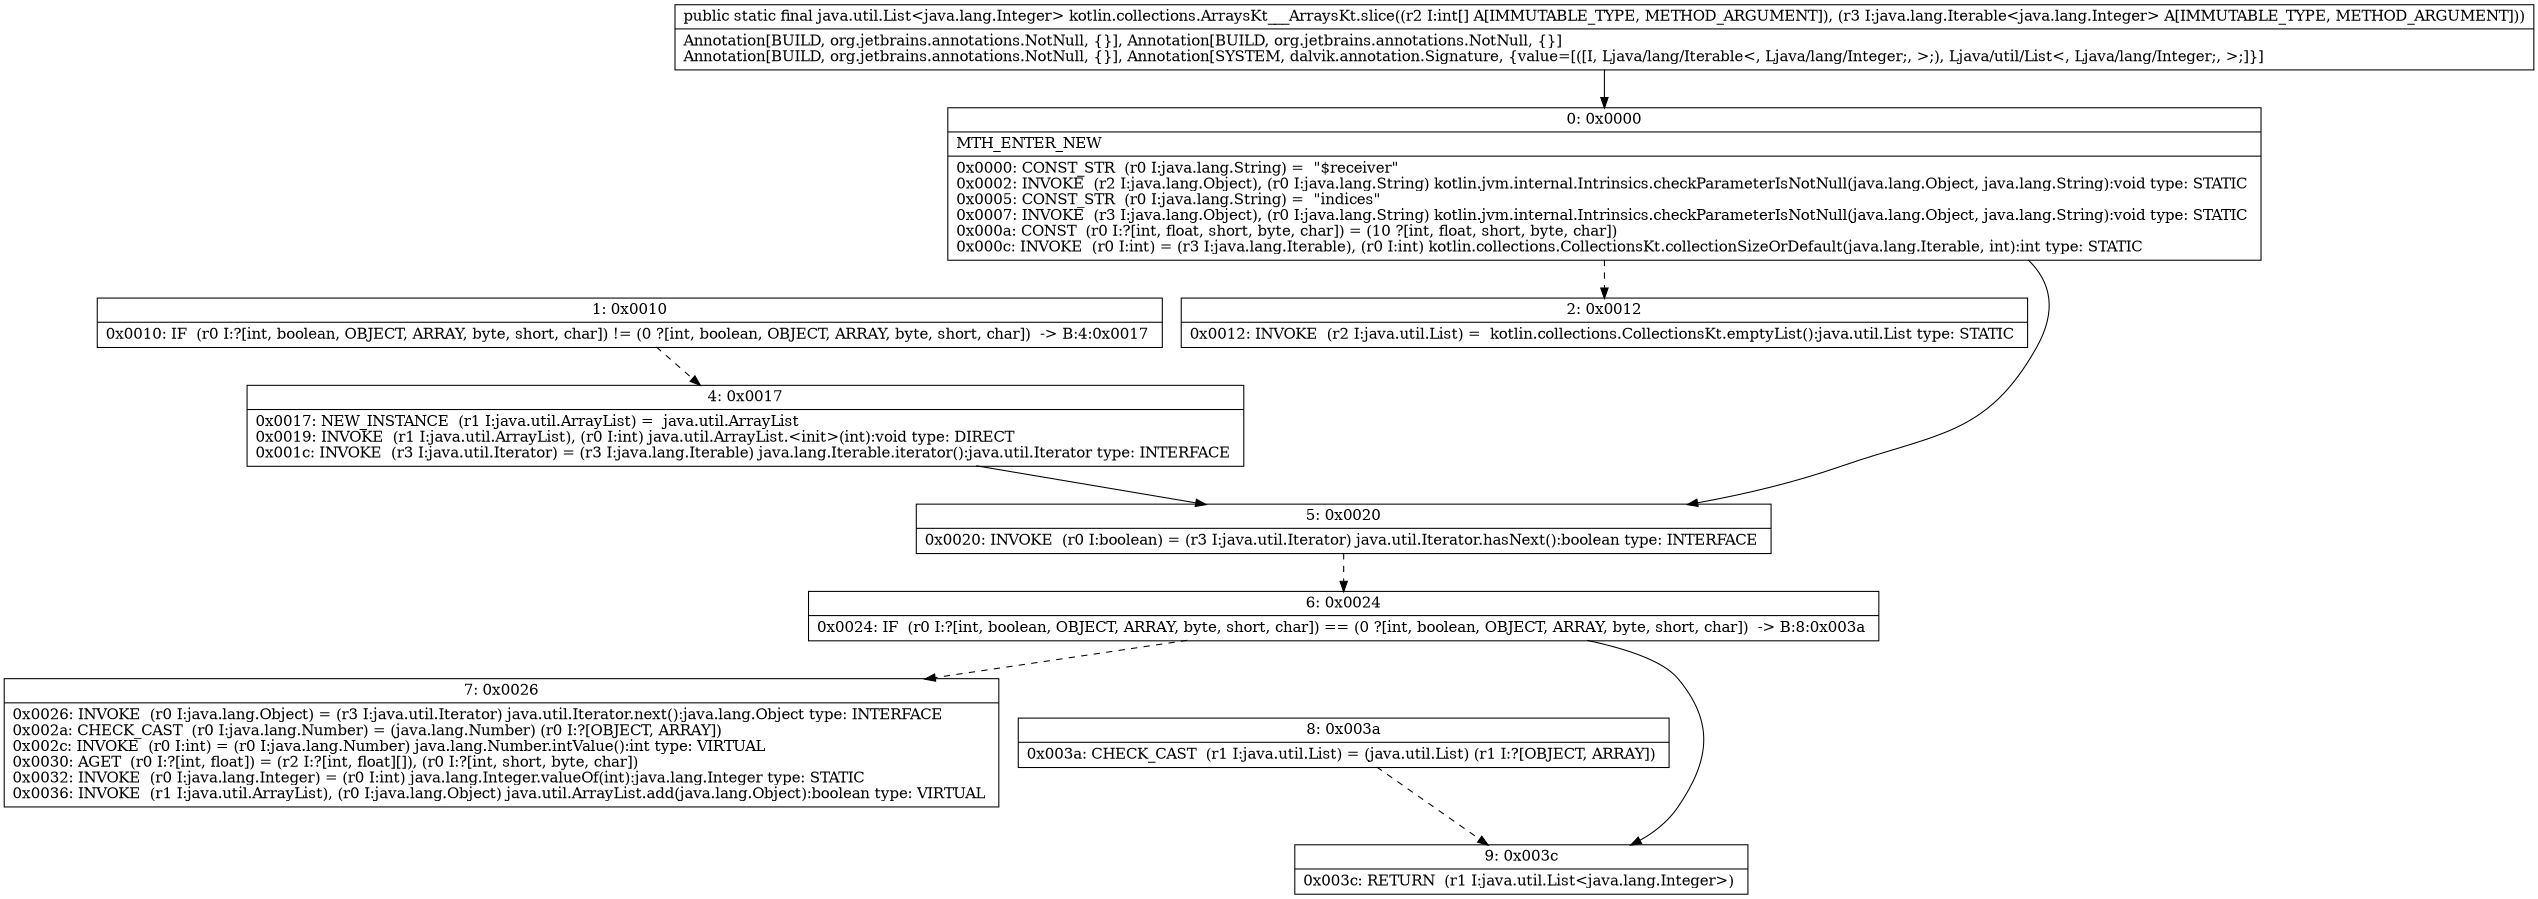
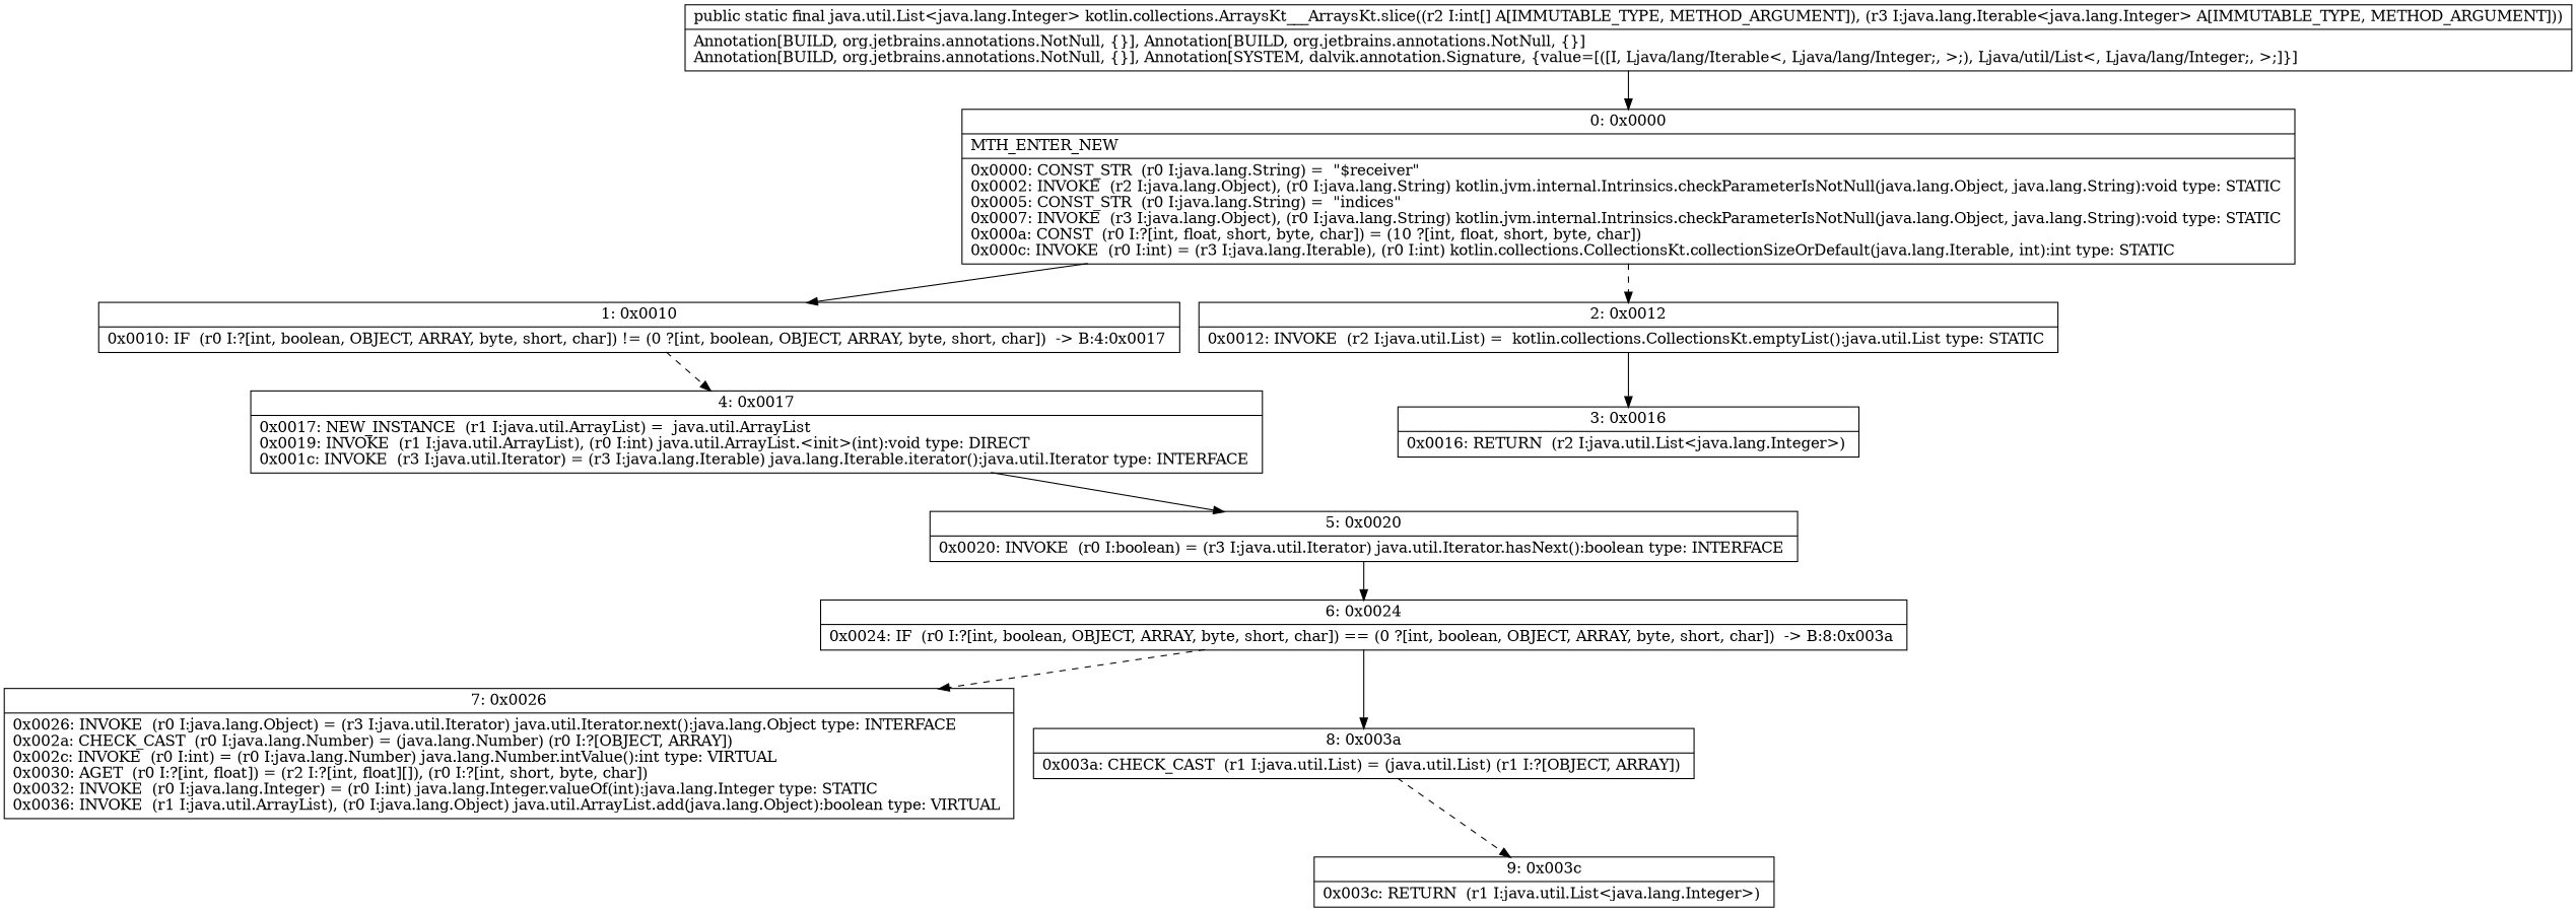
  digraph {
    fontname="DejaVu Serif"
    node [fontname="DejaVu Serif" shape=record]
    edge [fontname="DejaVu Serif"]
    n1 [label="{0\:\ 0x0000|MTH_ENTER_NEW\l|0x0000: CONST_STR  (r0 I:java.lang.String) =  \"$receiver\" \l0x0002: INVOKE  (r2 I:java.lang.Object), (r0 I:java.lang.String) kotlin.jvm.internal.Intrinsics.checkParameterIsNotNull(java.lang.Object, java.lang.String):void type: STATIC \l0x0005: CONST_STR  (r0 I:java.lang.String) =  \"indices\" \l0x0007: INVOKE  (r3 I:java.lang.Object), (r0 I:java.lang.String) kotlin.jvm.internal.Intrinsics.checkParameterIsNotNull(java.lang.Object, java.lang.String):void type: STATIC \l0x000a: CONST  (r0 I:?[int, float, short, byte, char]) = (10 ?[int, float, short, byte, char]) \l0x000c: INVOKE  (r0 I:int) = (r3 I:java.lang.Iterable), (r0 I:int) kotlin.collections.CollectionsKt.collectionSizeOrDefault(java.lang.Iterable, int):int type: STATIC \l}"]
    n2 [label="{1\:\ 0x0010|0x0010: IF  (r0 I:?[int, boolean, OBJECT, ARRAY, byte, short, char]) != (0 ?[int, boolean, OBJECT, ARRAY, byte, short, char])  \-\> B:4:0x0017 \l}"]
    n3 [label="{2\:\ 0x0012|0x0012: INVOKE  (r2 I:java.util.List) =  kotlin.collections.CollectionsKt.emptyList():java.util.List type: STATIC \l}"]
    n4 [label="{4\:\ 0x0017|0x0017: NEW_INSTANCE  (r1 I:java.util.ArrayList) =  java.util.ArrayList \l0x0019: INVOKE  (r1 I:java.util.ArrayList), (r0 I:int) java.util.ArrayList.\<init\>(int):void type: DIRECT \l0x001c: INVOKE  (r3 I:java.util.Iterator) = (r3 I:java.lang.Iterable) java.lang.Iterable.iterator():java.util.Iterator type: INTERFACE \l}"]
+   n5 [label="{3\:\ 0x0016|0x0016: RETURN  (r2 I:java.util.List\<java.lang.Integer\>) \l}"]
    n6 [label="{5\:\ 0x0020|0x0020: INVOKE  (r0 I:boolean) = (r3 I:java.util.Iterator) java.util.Iterator.hasNext():boolean type: INTERFACE \l}"]
    n7 [label="{6\:\ 0x0024|0x0024: IF  (r0 I:?[int, boolean, OBJECT, ARRAY, byte, short, char]) == (0 ?[int, boolean, OBJECT, ARRAY, byte, short, char])  \-\> B:8:0x003a \l}"]
    n8 [label="{7\:\ 0x0026|0x0026: INVOKE  (r0 I:java.lang.Object) = (r3 I:java.util.Iterator) java.util.Iterator.next():java.lang.Object type: INTERFACE \l0x002a: CHECK_CAST  (r0 I:java.lang.Number) = (java.lang.Number) (r0 I:?[OBJECT, ARRAY]) \l0x002c: INVOKE  (r0 I:int) = (r0 I:java.lang.Number) java.lang.Number.intValue():int type: VIRTUAL \l0x0030: AGET  (r0 I:?[int, float]) = (r2 I:?[int, float][]), (r0 I:?[int, short, byte, char]) \l0x0032: INVOKE  (r0 I:java.lang.Integer) = (r0 I:int) java.lang.Integer.valueOf(int):java.lang.Integer type: STATIC \l0x0036: INVOKE  (r1 I:java.util.ArrayList), (r0 I:java.lang.Object) java.util.ArrayList.add(java.lang.Object):boolean type: VIRTUAL \l}"]
    n9 [label="{8\:\ 0x003a|0x003a: CHECK_CAST  (r1 I:java.util.List) = (java.util.List) (r1 I:?[OBJECT, ARRAY]) \l}"]
    n10 [label="{9\:\ 0x003c|0x003c: RETURN  (r1 I:java.util.List\<java.lang.Integer\>) \l}"]
    n11 [label="{public static final java.util.List\<java.lang.Integer\> kotlin.collections.ArraysKt___ArraysKt.slice((r2 I:int[] A[IMMUTABLE_TYPE, METHOD_ARGUMENT]), (r3 I:java.lang.Iterable\<java.lang.Integer\> A[IMMUTABLE_TYPE, METHOD_ARGUMENT]))  | Annotation[BUILD, org.jetbrains.annotations.NotNull, \{\}], Annotation[BUILD, org.jetbrains.annotations.NotNull, \{\}]\lAnnotation[BUILD, org.jetbrains.annotations.NotNull, \{\}], Annotation[SYSTEM, dalvik.annotation.Signature, \{value=[([I, Ljava\/lang\/Iterable\<, Ljava\/lang\/Integer;, \>;), Ljava\/util\/List\<, Ljava\/lang\/Integer;, \>;]\}]\l}"]
-   n1 -> n6
+   n1 -> n2
    n1 -> n3 [style=dashed]
    n2 -> n4 [style=dashed]
+   n3 -> n5
    n4 -> n6
-   n6 -> n7 [style=dashed]
+   n6 -> n7
    n7 -> n8 [style=dashed]
-   n7 -> n10
+   n7 -> n9
    n9 -> n10 [style=dashed]
    n11 -> n1
  }
